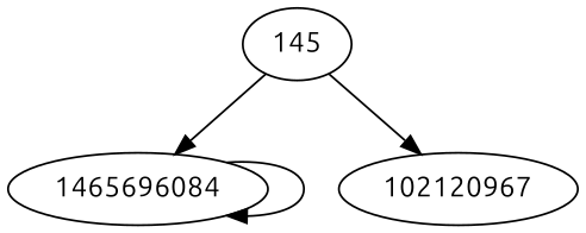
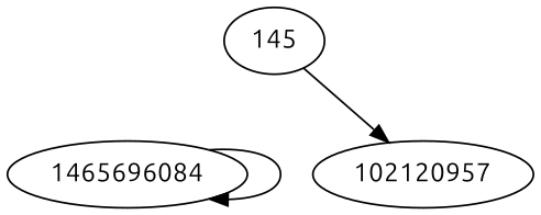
  digraph {
    fontname=Ubuntu
    node [fontname=Ubuntu]
    edge [fontname=Ubuntu]
    145
    1465696084
-   102120957 [label=102120967]
-   145 -> 1465696084
+   102120957
    145 -> 102120957
    1465696084 -> 1465696084
  }
